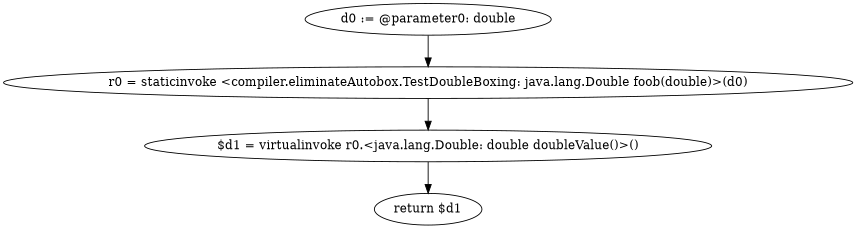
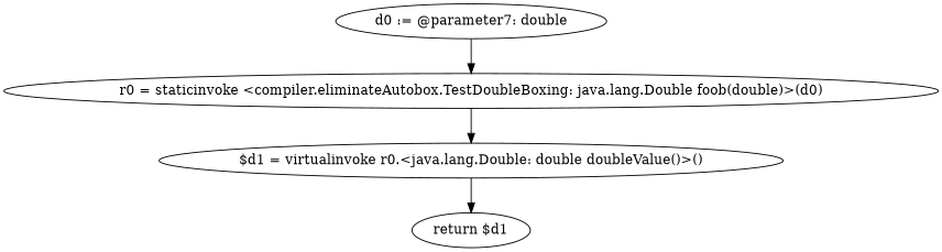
  digraph {
-   "d0 := @parameter0: double"
+   "d0 := @parameter0: double" [label="d0 := @parameter7: double"]
    "r0 = staticinvoke <compiler.eliminateAutobox.TestDoubleBoxing: java.lang.Double foob(double)>(d0)"
    "$d1 = virtualinvoke r0.<java.lang.Double: double doubleValue()>()"
    "return $d1"
    "d0 := @parameter0: double" -> "r0 = staticinvoke <compiler.eliminateAutobox.TestDoubleBoxing: java.lang.Double foob(double)>(d0)"
    "r0 = staticinvoke <compiler.eliminateAutobox.TestDoubleBoxing: java.lang.Double foob(double)>(d0)" -> "$d1 = virtualinvoke r0.<java.lang.Double: double doubleValue()>()"
    "$d1 = virtualinvoke r0.<java.lang.Double: double doubleValue()>()" -> "return $d1"
  }
